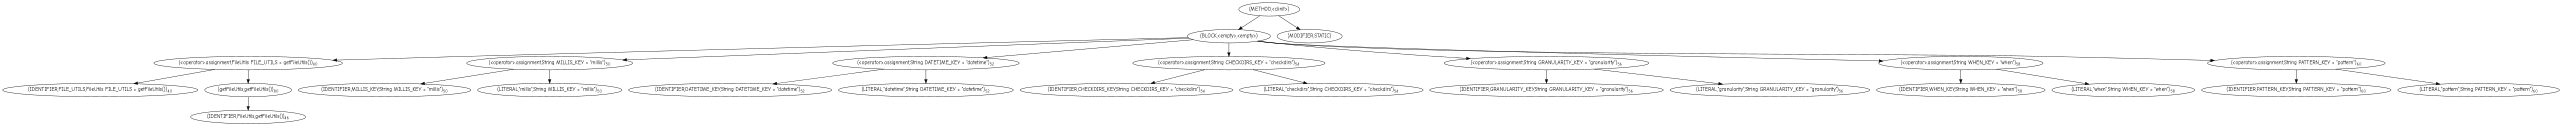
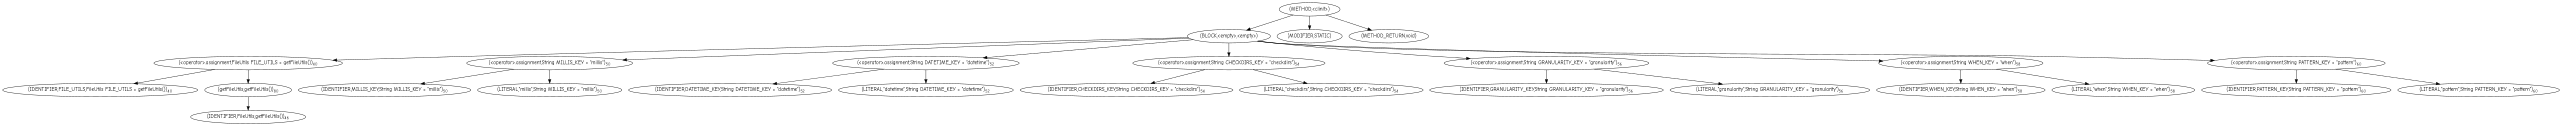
  digraph {
    fontname="Comic Neue"
    node [fontname="Comic Neue"]
    edge [fontname="Comic Neue"]
    n1 [label=<(METHOD,&lt;clinit&gt;)>]
    n2 [label=<(BLOCK,&lt;empty&gt;,&lt;empty&gt;)>]
    n3 [label=<(MODIFIER,STATIC)>]
+   n4 [label=<(METHOD_RETURN,void)>]
    n5 [label=<(&lt;operator&gt;.assignment,FileUtils FILE_UTILS = getFileUtils())<SUB>40</SUB>>]
    n6 [label=<(&lt;operator&gt;.assignment,String MILLIS_KEY = &quot;millis&quot;)<SUB>50</SUB>>]
    n7 [label=<(&lt;operator&gt;.assignment,String DATETIME_KEY = &quot;datetime&quot;)<SUB>52</SUB>>]
    n8 [label=<(&lt;operator&gt;.assignment,String CHECKDIRS_KEY = &quot;checkdirs&quot;)<SUB>54</SUB>>]
    n9 [label=<(&lt;operator&gt;.assignment,String GRANULARITY_KEY = &quot;granularity&quot;)<SUB>56</SUB>>]
    n10 [label=<(&lt;operator&gt;.assignment,String WHEN_KEY = &quot;when&quot;)<SUB>58</SUB>>]
    n11 [label=<(&lt;operator&gt;.assignment,String PATTERN_KEY = &quot;pattern&quot;)<SUB>60</SUB>>]
    n12 [label=<(IDENTIFIER,FILE_UTILS,FileUtils FILE_UTILS = getFileUtils())<SUB>40</SUB>>]
    n13 [label=<(getFileUtils,getFileUtils())<SUB>80</SUB>>]
    n14 [label=<(IDENTIFIER,MILLIS_KEY,String MILLIS_KEY = &quot;millis&quot;)<SUB>50</SUB>>]
    n15 [label=<(LITERAL,&quot;millis&quot;,String MILLIS_KEY = &quot;millis&quot;)<SUB>50</SUB>>]
    n16 [label=<(IDENTIFIER,DATETIME_KEY,String DATETIME_KEY = &quot;datetime&quot;)<SUB>52</SUB>>]
    n17 [label=<(LITERAL,&quot;datetime&quot;,String DATETIME_KEY = &quot;datetime&quot;)<SUB>52</SUB>>]
    n18 [label=<(IDENTIFIER,CHECKDIRS_KEY,String CHECKDIRS_KEY = &quot;checkdirs&quot;)<SUB>54</SUB>>]
    n19 [label=<(LITERAL,&quot;checkdirs&quot;,String CHECKDIRS_KEY = &quot;checkdirs&quot;)<SUB>54</SUB>>]
    n20 [label=<(IDENTIFIER,GRANULARITY_KEY,String GRANULARITY_KEY = &quot;granularity&quot;)<SUB>56</SUB>>]
    n21 [label=<(LITERAL,&quot;granularity&quot;,String GRANULARITY_KEY = &quot;granularity&quot;)<SUB>56</SUB>>]
    n22 [label=<(IDENTIFIER,WHEN_KEY,String WHEN_KEY = &quot;when&quot;)<SUB>58</SUB>>]
    n23 [label=<(LITERAL,&quot;when&quot;,String WHEN_KEY = &quot;when&quot;)<SUB>58</SUB>>]
    n24 [label=<(IDENTIFIER,PATTERN_KEY,String PATTERN_KEY = &quot;pattern&quot;)<SUB>60</SUB>>]
    n25 [label=<(LITERAL,&quot;pattern&quot;,String PATTERN_KEY = &quot;pattern&quot;)<SUB>60</SUB>>]
    n26 [label=<(IDENTIFIER,FileUtils,getFileUtils())<SUB>46</SUB>>]
    n1 -> n2
    n1 -> n3
+   n1 -> n4
    n2 -> n5
    n2 -> n6
    n2 -> n7
    n2 -> n8
    n2 -> n9
    n2 -> n10
    n2 -> n11
    n5 -> n12
    n5 -> n13
    n6 -> n14
    n6 -> n15
    n7 -> n16
    n7 -> n17
    n8 -> n18
    n8 -> n19
    n9 -> n20
    n9 -> n21
    n10 -> n22
    n10 -> n23
    n11 -> n24
    n11 -> n25
    n13 -> n26
  }
